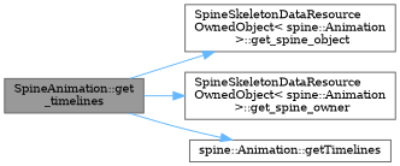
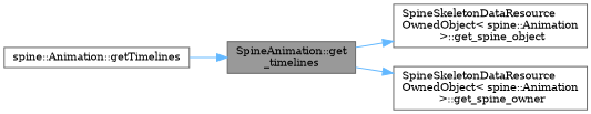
  digraph {
    rankdir=LR
    fontname="DejaVu Serif"
    node [color=grey40 fillcolor=white fontname="DejaVu Serif" fontsize=10 shape=box style=filled]
    edge [color=steelblue1 fontname="DejaVu Serif" fontsize=10 labelfontname=Helvetica labelfontsize=10 style=solid]
    n1 [color=gray40 fillcolor=grey60 fontcolor=black height=0.2 label="SpineAnimation::get\l_timelines" width=0.4]
    n2 [height=0.2 label="SpineSkeletonDataResource\lOwnedObject\< spine::Animation\l \>::get_spine_object" width=0.4]
    n3 [height=0.2 label="SpineSkeletonDataResource\lOwnedObject\< spine::Animation\l \>::get_spine_owner" width=0.4]
    n4 [height=0.2 label="spine::Animation::getTimelines" width=0.4]
    n1 -> n2
    n1 -> n3
-   n1 -> n4
+   n4 -> n1
  }
